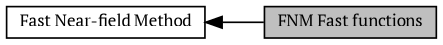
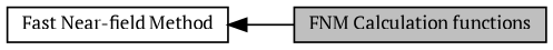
  digraph {
    rankdir=LR
    fontname="PT Serif"
    node [color=black fontname="PT Serif" fontsize=10 shape=box style=filled]
    n1 [fillcolor=white height=0.2 label="Fast Near-field Method" width=0.4]
-   n2 [fillcolor=grey75 fontcolor=black height=0.2 label="FNM Fast functions" width=0.4]
+   n2 [fillcolor=grey75 fontcolor=black height=0.2 label="FNM Calculation functions" width=0.4]
    n1 -> n2 [dir=back fontname="PT Serif" fontsize=10 labelfontname=Helvetica labelfontsize=10 shape=plaintext style=solid]
  }
